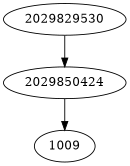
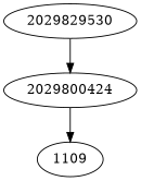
  strict digraph {
    2029829530
-   2029800424 [label=2029850424]
-   1009
+   2029800424
+   1009 [label=1109]
    2029829530 -> 2029800424
    2029800424 -> 1009
  }
